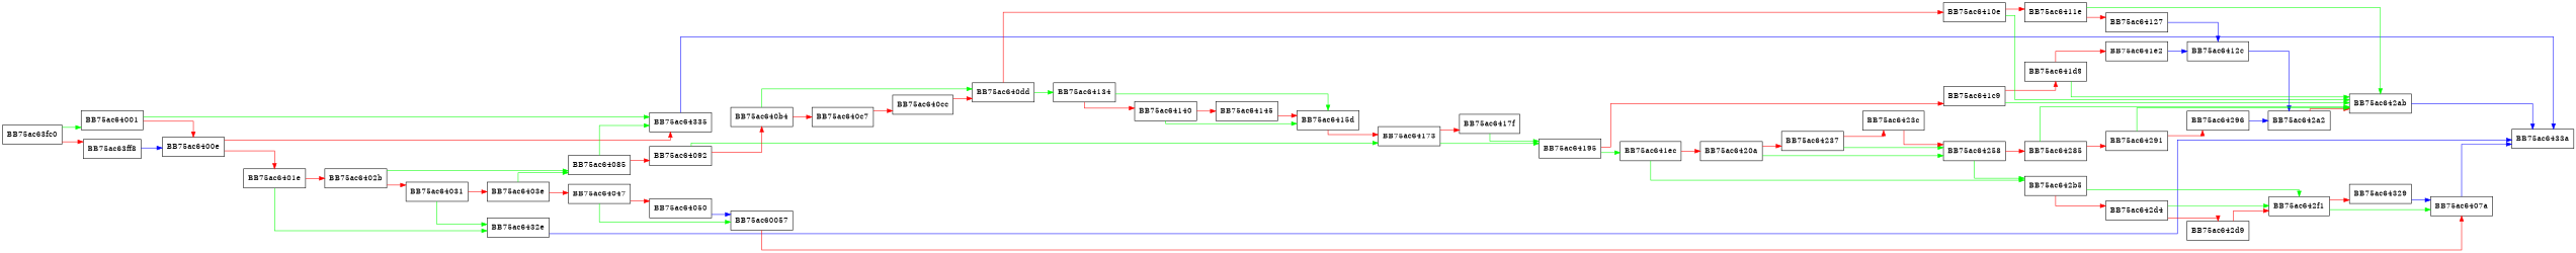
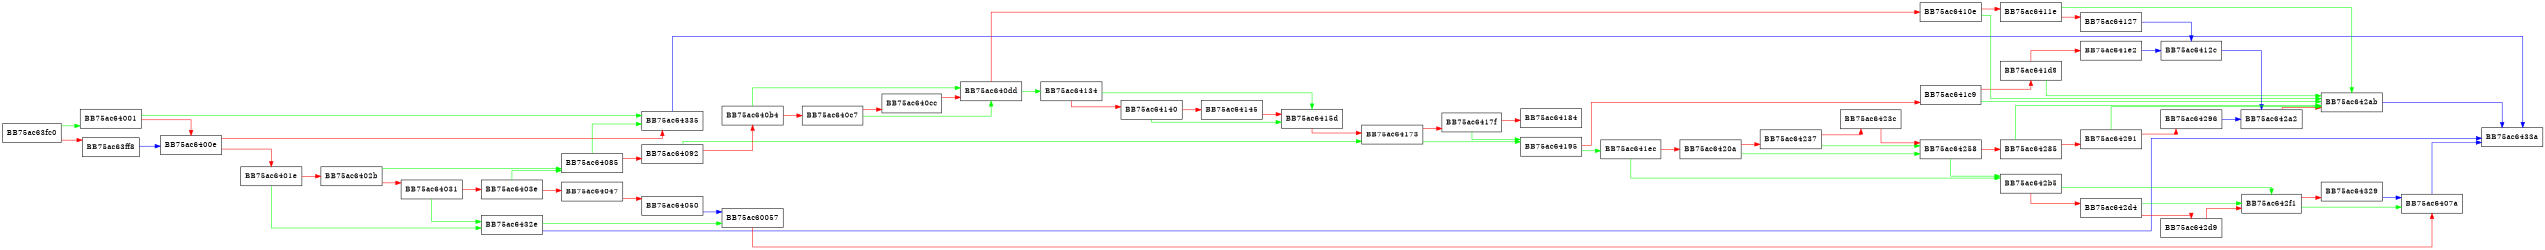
  digraph {
    rankdir=LR
    splines=ortho
    node [shape=box]
    edge [color=red]
    BB75ac63fc0
    BB75ac64001
    BB75ac63ff8
    BB75ac6400e
    BB75ac64335
    BB75ac6401e
    BB75ac6433a
    BB75ac6432e
    BB75ac6402b
    BB75ac64031
    BB75ac64085
    BB75ac6403e
    BB75ac64047
    BB75ac64092
    n15 [label=BB75ac60057]
    BB75ac64050
    BB75ac64173
    BB75ac640b4
    BB75ac6407a
    BB75ac64195
    BB75ac6417f
    BB75ac640dd
    BB75ac640c7
    BB75ac641ec
    BB75ac641c9
+   BB75ac64184
    BB75ac64134
    BB75ac6410e
    BB75ac640cc
    BB75ac6415d
    BB75ac64140
    BB75ac642ab
    BB75ac6411e
    BB75ac64145
    BB75ac64127
    BB75ac6412c
    BB75ac642a2
    BB75ac642b5
    BB75ac6420a
    BB75ac641d9
    BB75ac642f1
    BB75ac642d4
    BB75ac64258
    BB75ac64237
    BB75ac641e2
    BB75ac64329
    BB75ac642d9
    BB75ac64285
    BB75ac6423c
    BB75ac64291
    BB75ac64296
    BB75ac63fc0 -> BB75ac64001 [color=green]
    BB75ac63fc0 -> BB75ac63ff8
    BB75ac64001 -> BB75ac6400e
    BB75ac64001 -> BB75ac64335 [color=green]
    BB75ac63ff8 -> BB75ac6400e [color=blue]
    BB75ac6400e -> BB75ac64335
    BB75ac6400e -> BB75ac6401e
    BB75ac64335 -> BB75ac6433a [color=blue]
    BB75ac6401e -> BB75ac6432e [color=green]
    BB75ac6401e -> BB75ac6402b
    BB75ac6432e -> BB75ac6433a [color=blue]
    BB75ac6402b -> BB75ac64031
    BB75ac6402b -> BB75ac64085 [color=green]
    BB75ac64031 -> BB75ac6432e [color=green]
    BB75ac64031 -> BB75ac6403e
    BB75ac64085 -> BB75ac64335 [color=green]
    BB75ac64085 -> BB75ac64092
    BB75ac6403e -> BB75ac64085 [color=green]
    BB75ac6403e -> BB75ac64047
-   BB75ac64047 -> n15 [color=green]
+   BB75ac6432e -> n15 [color=green]
    BB75ac64047 -> BB75ac64050
    BB75ac64092 -> BB75ac64173 [color=green]
    BB75ac64092 -> BB75ac640b4
    n15 -> BB75ac6407a
    BB75ac64050 -> n15 [color=blue]
    BB75ac64173 -> BB75ac64195 [color=green]
    BB75ac64173 -> BB75ac6417f
    BB75ac640b4 -> BB75ac640dd [color=green]
    BB75ac640b4 -> BB75ac640c7
    BB75ac6407a -> BB75ac6433a [color=blue]
    BB75ac64195 -> BB75ac641ec [color=green]
    BB75ac64195 -> BB75ac641c9
    BB75ac6417f -> BB75ac64195 [color=green]
+   BB75ac6417f -> BB75ac64184
    BB75ac640dd -> BB75ac64134 [color=green]
    BB75ac640dd -> BB75ac6410e
+   BB75ac640c7 -> BB75ac640dd [color=green]
    BB75ac640c7 -> BB75ac640cc
    BB75ac641ec -> BB75ac642b5 [color=green]
    BB75ac641ec -> BB75ac6420a
    BB75ac641c9 -> BB75ac642ab [color=green]
    BB75ac641c9 -> BB75ac641d9
    BB75ac64134 -> BB75ac6415d [color=green]
    BB75ac64134 -> BB75ac64140
    BB75ac6410e -> BB75ac642ab [color=green]
    BB75ac6410e -> BB75ac6411e
    BB75ac640cc -> BB75ac640dd
    BB75ac6415d -> BB75ac64173
    BB75ac64140 -> BB75ac6415d [color=green]
    BB75ac64140 -> BB75ac64145
    BB75ac642ab -> BB75ac6433a [color=blue]
    BB75ac6411e -> BB75ac642ab [color=green]
    BB75ac6411e -> BB75ac64127
    BB75ac64145 -> BB75ac6415d
    BB75ac64127 -> BB75ac6412c [color=blue]
    BB75ac6412c -> BB75ac642a2 [color=blue]
    BB75ac642a2 -> BB75ac642ab
    BB75ac642b5 -> BB75ac642f1 [color=green]
    BB75ac642b5 -> BB75ac642d4
    BB75ac6420a -> BB75ac64258 [color=green]
    BB75ac6420a -> BB75ac64237
    BB75ac641d9 -> BB75ac642ab [color=green]
    BB75ac641d9 -> BB75ac641e2
    BB75ac642f1 -> BB75ac6407a [color=green]
    BB75ac642f1 -> BB75ac64329
    BB75ac642d4 -> BB75ac642f1 [color=green]
    BB75ac642d4 -> BB75ac642d9
    BB75ac64258 -> BB75ac642b5 [color=green]
    BB75ac64258 -> BB75ac64285
    BB75ac64237 -> BB75ac64258 [color=green]
    BB75ac64237 -> BB75ac6423c
    BB75ac641e2 -> BB75ac6412c [color=blue]
    BB75ac64329 -> BB75ac6407a [color=blue]
    BB75ac642d9 -> BB75ac642f1
    BB75ac64285 -> BB75ac642ab [color=green]
    BB75ac64285 -> BB75ac64291
    BB75ac6423c -> BB75ac64258
    BB75ac64291 -> BB75ac642ab [color=green]
    BB75ac64291 -> BB75ac64296
    BB75ac64296 -> BB75ac642a2 [color=blue]
  }
